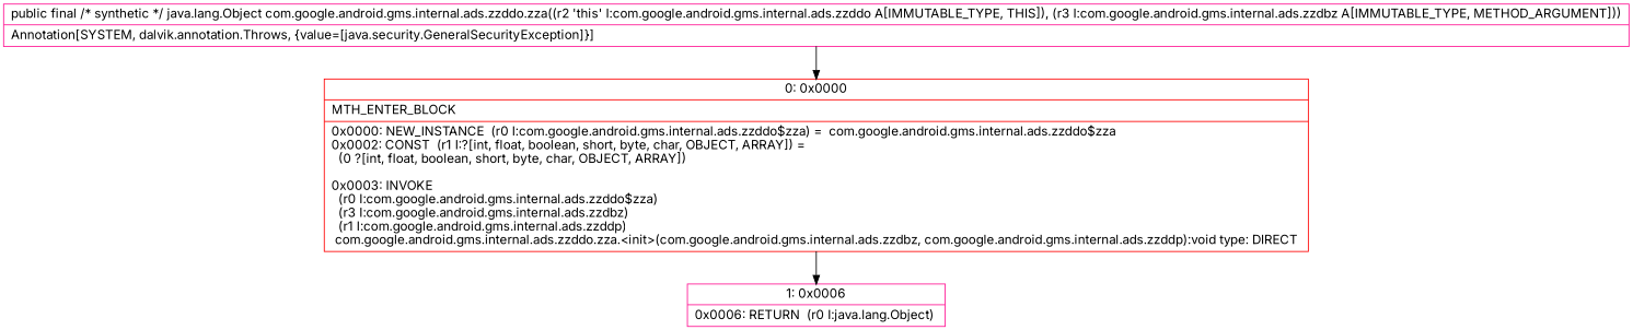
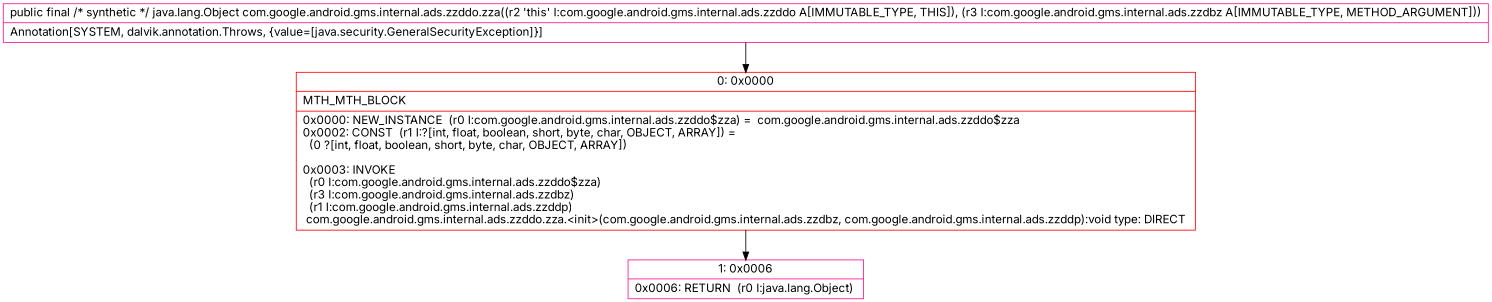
  digraph {
    fontname=Inter
    node [shape=record color=deeppink fontname=Inter]
    edge [fontname=Inter]
-   n1 [label="{0\:\ 0x0000|MTH_ENTER_BLOCK\l|0x0000: NEW_INSTANCE  (r0 I:com.google.android.gms.internal.ads.zzddo$zza) =  com.google.android.gms.internal.ads.zzddo$zza \l0x0002: CONST  (r1 I:?[int, float, boolean, short, byte, char, OBJECT, ARRAY]) = \l  (0 ?[int, float, boolean, short, byte, char, OBJECT, ARRAY])\l \l0x0003: INVOKE  \l  (r0 I:com.google.android.gms.internal.ads.zzddo$zza)\l  (r3 I:com.google.android.gms.internal.ads.zzdbz)\l  (r1 I:com.google.android.gms.internal.ads.zzddp)\l com.google.android.gms.internal.ads.zzddo.zza.\<init\>(com.google.android.gms.internal.ads.zzdbz, com.google.android.gms.internal.ads.zzddp):void type: DIRECT \l}" color=red]
+   n1 [label="{0\:\ 0x0000|MTH_MTH_BLOCK\l|0x0000: NEW_INSTANCE  (r0 I:com.google.android.gms.internal.ads.zzddo$zza) =  com.google.android.gms.internal.ads.zzddo$zza \l0x0002: CONST  (r1 I:?[int, float, boolean, short, byte, char, OBJECT, ARRAY]) = \l  (0 ?[int, float, boolean, short, byte, char, OBJECT, ARRAY])\l \l0x0003: INVOKE  \l  (r0 I:com.google.android.gms.internal.ads.zzddo$zza)\l  (r3 I:com.google.android.gms.internal.ads.zzdbz)\l  (r1 I:com.google.android.gms.internal.ads.zzddp)\l com.google.android.gms.internal.ads.zzddo.zza.\<init\>(com.google.android.gms.internal.ads.zzdbz, com.google.android.gms.internal.ads.zzddp):void type: DIRECT \l}" color=red]
    n2 [label="{1\:\ 0x0006|0x0006: RETURN  (r0 I:java.lang.Object) \l}"]
    n3 [label="{public final \/* synthetic *\/ java.lang.Object com.google.android.gms.internal.ads.zzddo.zza((r2 'this' I:com.google.android.gms.internal.ads.zzddo A[IMMUTABLE_TYPE, THIS]), (r3 I:com.google.android.gms.internal.ads.zzdbz A[IMMUTABLE_TYPE, METHOD_ARGUMENT]))  | Annotation[SYSTEM, dalvik.annotation.Throws, \{value=[java.security.GeneralSecurityException]\}]\l}"]
    n1 -> n2
    n3 -> n1
  }
